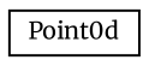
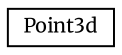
  digraph {
    rankdir=LR
    fontname=Merriweather
-   n1 [color=black fillcolor=white fontname=Merriweather fontsize=10 height=0.2 label=Point0d shape=record style=filled width=0.4]
+   n1 [color=black fillcolor=white fontname=Merriweather fontsize=10 height=0.2 label=Point3d shape=record style=filled width=0.4]
  }
